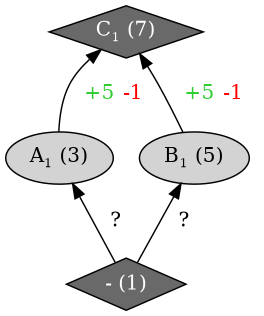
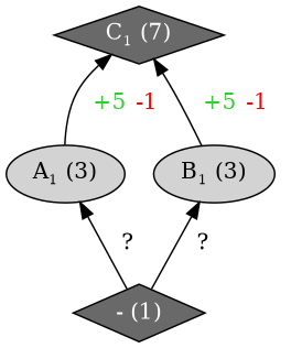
  digraph {
    rankdir=BT
    node [fillcolor=dimgray style=filled]
    n1 [fontcolor=white label=<- (1)> shape=diamond]
    n2 [fillcolor=lightgray label=<A<sub><font point-size="10">1</font></sub> (3)>]
-   n3 [fillcolor=lightgray label=<B<sub><font point-size="10">1</font></sub> (5)>]
+   n3 [fillcolor=lightgray label=<B<sub><font point-size="10">1</font></sub> (3)>]
    n4 [fontcolor=white label=<C<sub><font point-size="10">1</font></sub> (7)> shape=diamond]
    n1 -> n2 [label=<  ?  >]
    n1 -> n3 [label=<  ?  >]
    n2 -> n4 [label=<  <font color="limegreen">+5</font> <font color="red">-1</font>  >]
    n3 -> n4 [label=<  <font color="limegreen">+5</font> <font color="red">-1</font>  >]
  }
